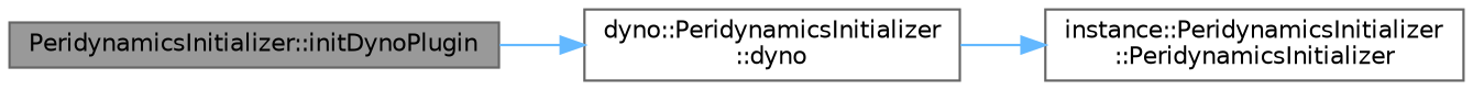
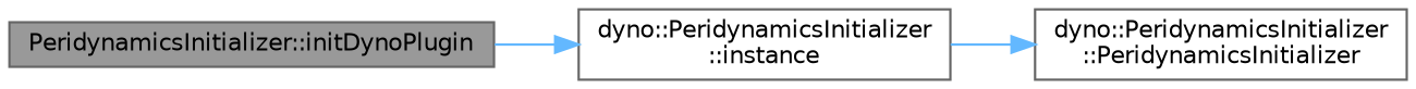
  digraph {
    rankdir=LR
    node [color=grey40 fillcolor=white fontname=Helvetica fontsize=10 shape=box style=filled]
    edge [color=steelblue1 fontname=Helvetica fontsize=10 labelfontname=Helvetica labelfontsize=10 style=solid]
    n1 [color=gray40 fillcolor=grey60 fontcolor=black height=0.2 label="PeridynamicsInitializer::initDynoPlugin" width=0.4]
-   n2 [height=0.2 label="dyno::PeridynamicsInitializer\l::dyno" width=0.4]
-   n3 [height=0.2 label="instance::PeridynamicsInitializer\l::PeridynamicsInitializer" width=0.4]
+   n2 [height=0.2 label="dyno::PeridynamicsInitializer\l::instance" width=0.4]
+   n3 [height=0.2 label="dyno::PeridynamicsInitializer\l::PeridynamicsInitializer" width=0.4]
    n1 -> n2
    n2 -> n3
  }
